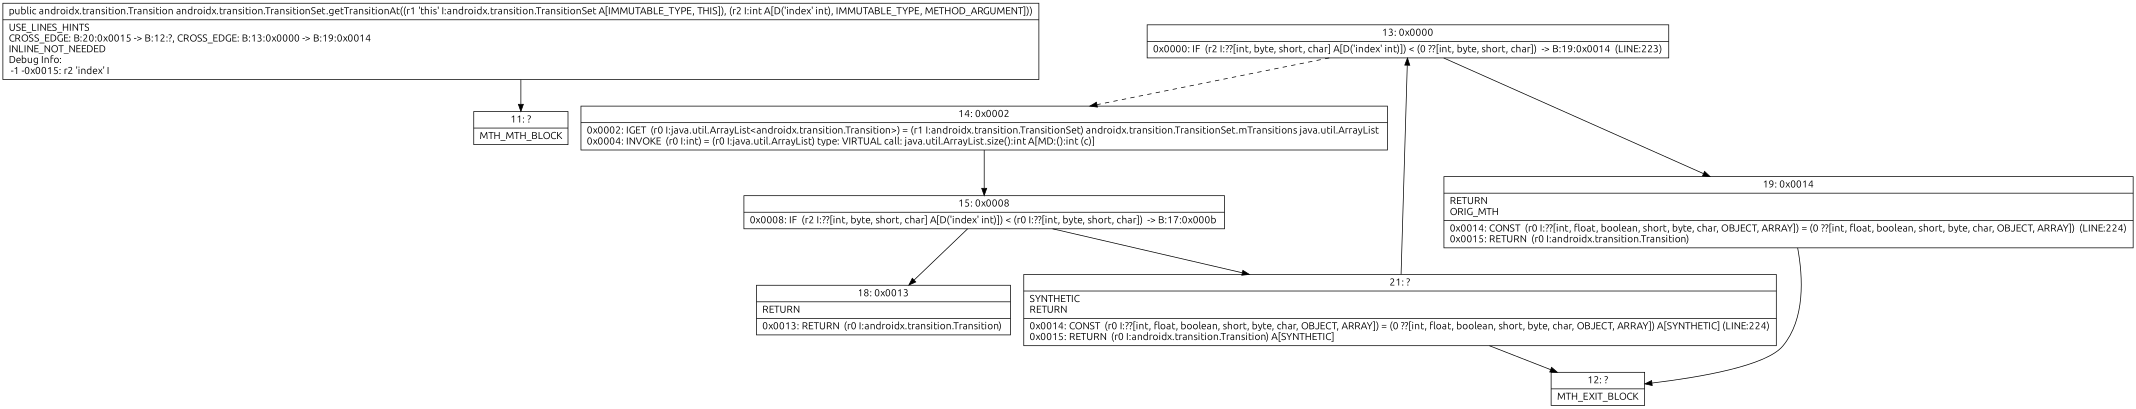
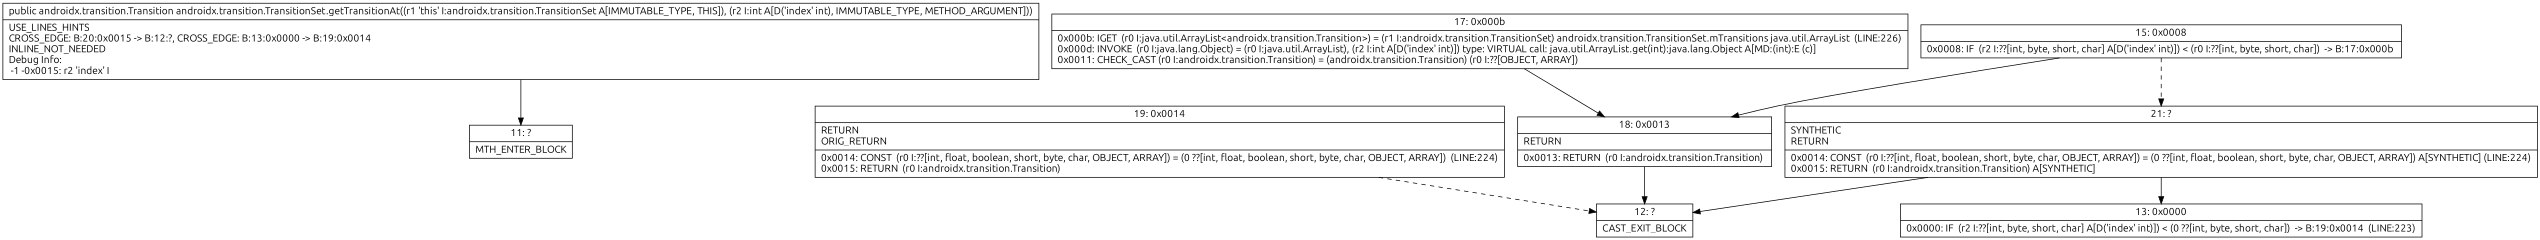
  digraph {
    fontname=Ubuntu
    node [fontname=Ubuntu shape=record]
    edge [fontname=Ubuntu]
-   n1 [label="{11\:\ ?|MTH_MTH_BLOCK\l}"]
+   n1 [label="{11\:\ ?|MTH_ENTER_BLOCK\l}"]
    n2 [label="{13\:\ 0x0000|0x0000: IF  (r2 I:??[int, byte, short, char] A[D('index' int)]) \< (0 ??[int, byte, short, char])  \-\> B:19:0x0014  (LINE:223)\l}"]
-   n3 [label="{14\:\ 0x0002|0x0002: IGET  (r0 I:java.util.ArrayList\<androidx.transition.Transition\>) = (r1 I:androidx.transition.TransitionSet) androidx.transition.TransitionSet.mTransitions java.util.ArrayList \l0x0004: INVOKE  (r0 I:int) = (r0 I:java.util.ArrayList) type: VIRTUAL call: java.util.ArrayList.size():int A[MD:():int (c)]\l}"]
-   n4 [label="{19\:\ 0x0014|RETURN\lORIG_MTH\l|0x0014: CONST  (r0 I:??[int, float, boolean, short, byte, char, OBJECT, ARRAY]) = (0 ??[int, float, boolean, short, byte, char, OBJECT, ARRAY])  (LINE:224)\l0x0015: RETURN  (r0 I:androidx.transition.Transition) \l}"]
+   n4 [label="{19\:\ 0x0014|RETURN\lORIG_RETURN\l|0x0014: CONST  (r0 I:??[int, float, boolean, short, byte, char, OBJECT, ARRAY]) = (0 ??[int, float, boolean, short, byte, char, OBJECT, ARRAY])  (LINE:224)\l0x0015: RETURN  (r0 I:androidx.transition.Transition) \l}"]
    n5 [label="{15\:\ 0x0008|0x0008: IF  (r2 I:??[int, byte, short, char] A[D('index' int)]) \< (r0 I:??[int, byte, short, char])  \-\> B:17:0x000b \l}"]
-   n6 [label="{12\:\ ?|MTH_EXIT_BLOCK\l}"]
+   n6 [label="{12\:\ ?|CAST_EXIT_BLOCK\l}"]
    n7 [label="{21\:\ ?|SYNTHETIC\lRETURN\l|0x0014: CONST  (r0 I:??[int, float, boolean, short, byte, char, OBJECT, ARRAY]) = (0 ??[int, float, boolean, short, byte, char, OBJECT, ARRAY]) A[SYNTHETIC] (LINE:224)\l0x0015: RETURN  (r0 I:androidx.transition.Transition) A[SYNTHETIC]\l}"]
    n8 [label="{18\:\ 0x0013|RETURN\l|0x0013: RETURN  (r0 I:androidx.transition.Transition) \l}"]
+   n9 [label="{17\:\ 0x000b|0x000b: IGET  (r0 I:java.util.ArrayList\<androidx.transition.Transition\>) = (r1 I:androidx.transition.TransitionSet) androidx.transition.TransitionSet.mTransitions java.util.ArrayList  (LINE:226)\l0x000d: INVOKE  (r0 I:java.lang.Object) = (r0 I:java.util.ArrayList), (r2 I:int A[D('index' int)]) type: VIRTUAL call: java.util.ArrayList.get(int):java.lang.Object A[MD:(int):E (c)]\l0x0011: CHECK_CAST (r0 I:androidx.transition.Transition) = (androidx.transition.Transition) (r0 I:??[OBJECT, ARRAY]) \l}"]
    n10 [label="{public androidx.transition.Transition androidx.transition.TransitionSet.getTransitionAt((r1 'this' I:androidx.transition.TransitionSet A[IMMUTABLE_TYPE, THIS]), (r2 I:int A[D('index' int), IMMUTABLE_TYPE, METHOD_ARGUMENT]))  | USE_LINES_HINTS\lCROSS_EDGE: B:20:0x0015 \-\> B:12:?, CROSS_EDGE: B:13:0x0000 \-\> B:19:0x0014\lINLINE_NOT_NEEDED\lDebug Info:\l  \-1 \-0x0015: r2 'index' I\l}"]
-   n2 -> n3 [style=dashed]
-   n2 -> n4
-   n3 -> n5
-   n4 -> n6
-   n5 -> n7 [style=solid]
+   n4 -> n6 [style=dashed]
+   n5 -> n7 [style=dashed]
    n5 -> n8
    n7 -> n2
    n7 -> n6
+   n8 -> n6
+   n9 -> n8
    n10 -> n1
  }
